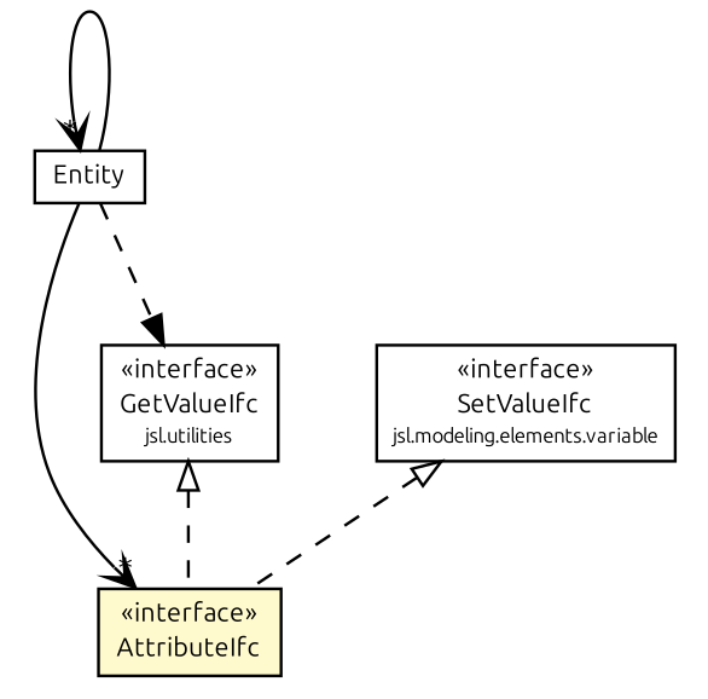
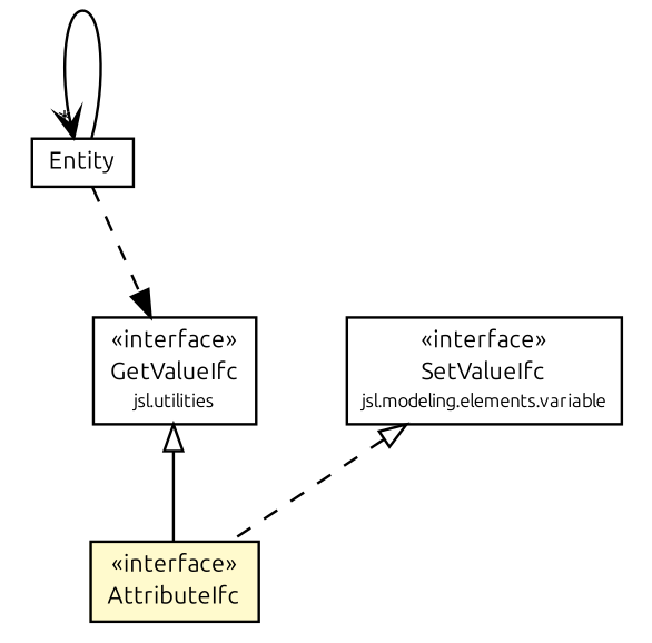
  digraph {
    fontname=Ubuntu
    nodesep=0.25
    ranksep=0.5
    node [fontcolor=black fontname=Ubuntu fontsize=9.0 shape=plaintext]
    edge [color=black fontcolor=black fontname=Ubuntu fontsize=10.0 headport=p labelfontname=Helvetica labelfontsize=10 tailport=p style=dashed]
    n1 [label=<<table title="jsl.modeling.elements.resource.Entity" border="0" cellborder="1" cellspacing="0" cellpadding="2" port="p" href="./Entity.html"> 		<tr><td><table border="0" cellspacing="0" cellpadding="1"> <tr><td align="center" balign="center"> Entity </td></tr> 		</table></td></tr> 		</table>>]
    n2 [label=<<table title="jsl.modeling.elements.resource.AttributeIfc" border="0" cellborder="1" cellspacing="0" cellpadding="2" port="p" bgcolor="lemonChiffon" href="./AttributeIfc.html"> 		<tr><td><table border="0" cellspacing="0" cellpadding="1"> <tr><td align="center" balign="center"> &#171;interface&#187; </td></tr> <tr><td align="center" balign="center"> AttributeIfc </td></tr> 		</table></td></tr> 		</table>>]
    n3 [label=<<table title="jsl.utilities.GetValueIfc" border="0" cellborder="1" cellspacing="0" cellpadding="2" port="p" href="../../../utilities/GetValueIfc.html"> 		<tr><td><table border="0" cellspacing="0" cellpadding="1"> <tr><td align="center" balign="center"> &#171;interface&#187; </td></tr> <tr><td align="center" balign="center"> GetValueIfc </td></tr> <tr><td align="center" balign="center"><font point-size="7.0"> jsl.utilities </font></td></tr> 		</table></td></tr> 		</table>>]
    n4 [label=<<table title="jsl.modeling.elements.variable.SetValueIfc" border="0" cellborder="1" cellspacing="0" cellpadding="2" port="p" href="../variable/SetValueIfc.html"> 		<tr><td><table border="0" cellspacing="0" cellpadding="1"> <tr><td align="center" balign="center"> &#171;interface&#187; </td></tr> <tr><td align="center" balign="center"> SetValueIfc </td></tr> <tr><td align="center" balign="center"><font point-size="7.0"> jsl.modeling.elements.variable </font></td></tr> 		</table></td></tr> 		</table>>]
    n1 -> n1 [arrowhead=open headlabel="*" style=""]
-   n1 -> n2 [arrowhead=open headlabel="*" style=""]
    n1 -> n3 [arrowhead=normal]
-   n3 -> n2 [arrowtail=empty dir=back fontsize=10 color="" fontcolor=""]
+   n3 -> n2 [arrowtail=empty dir=back fontsize=10 style=solid color="" fontcolor=""]
    n4 -> n2 [arrowtail=empty dir=back fontsize=10 color="" fontcolor=""]
  }
